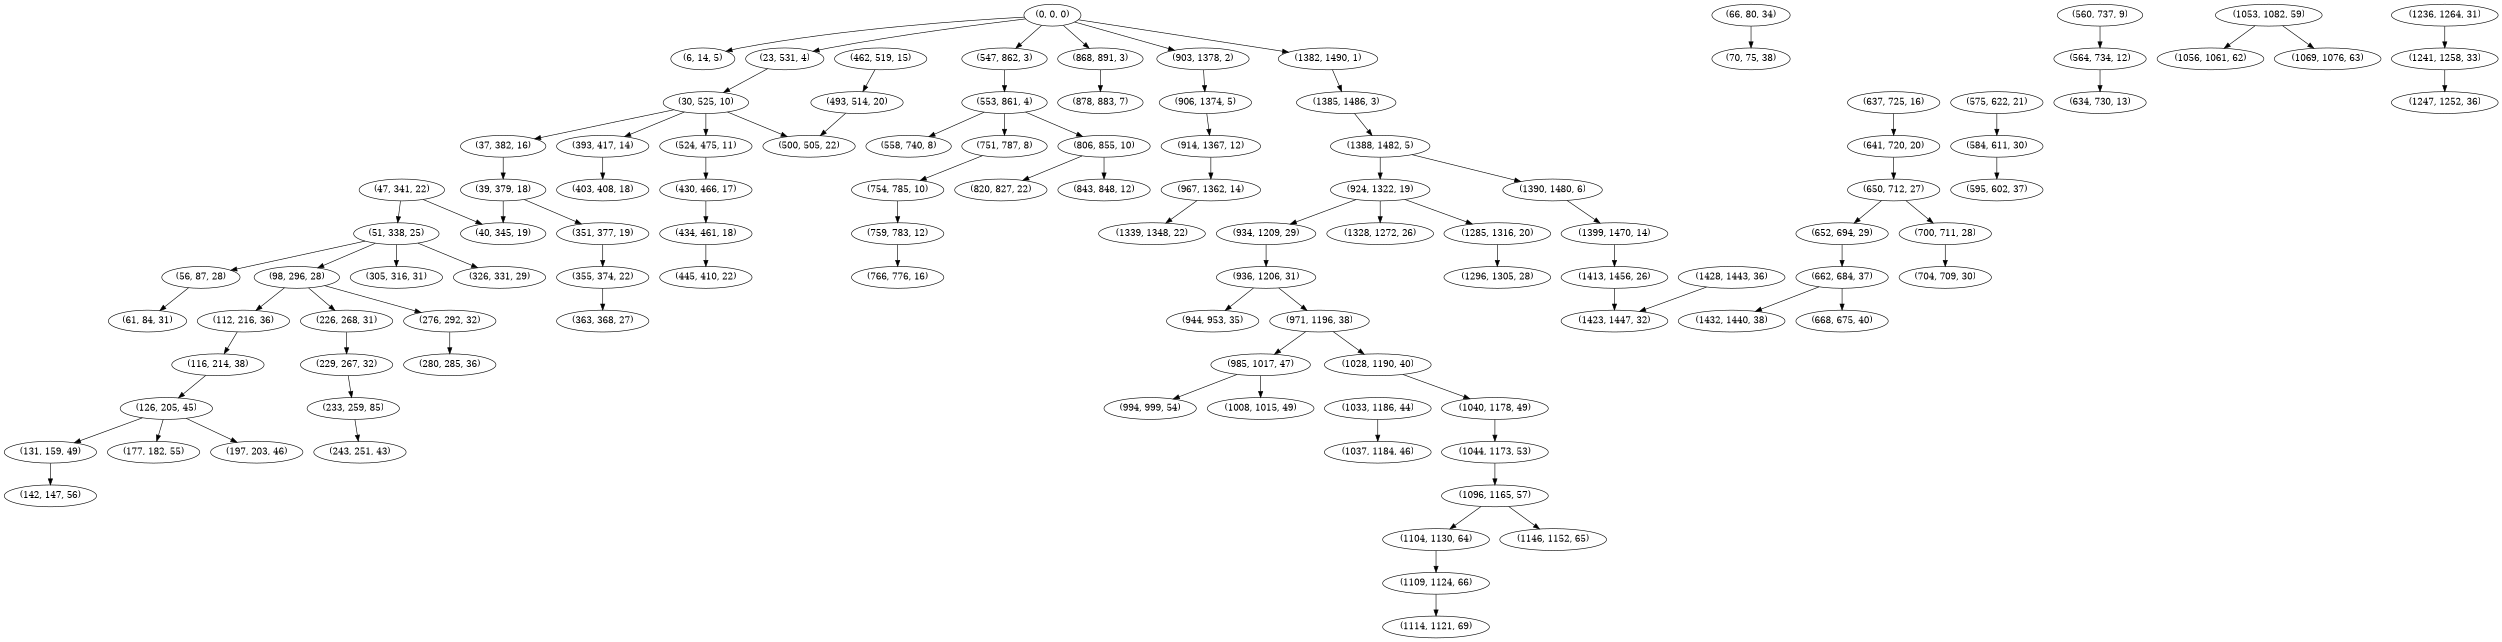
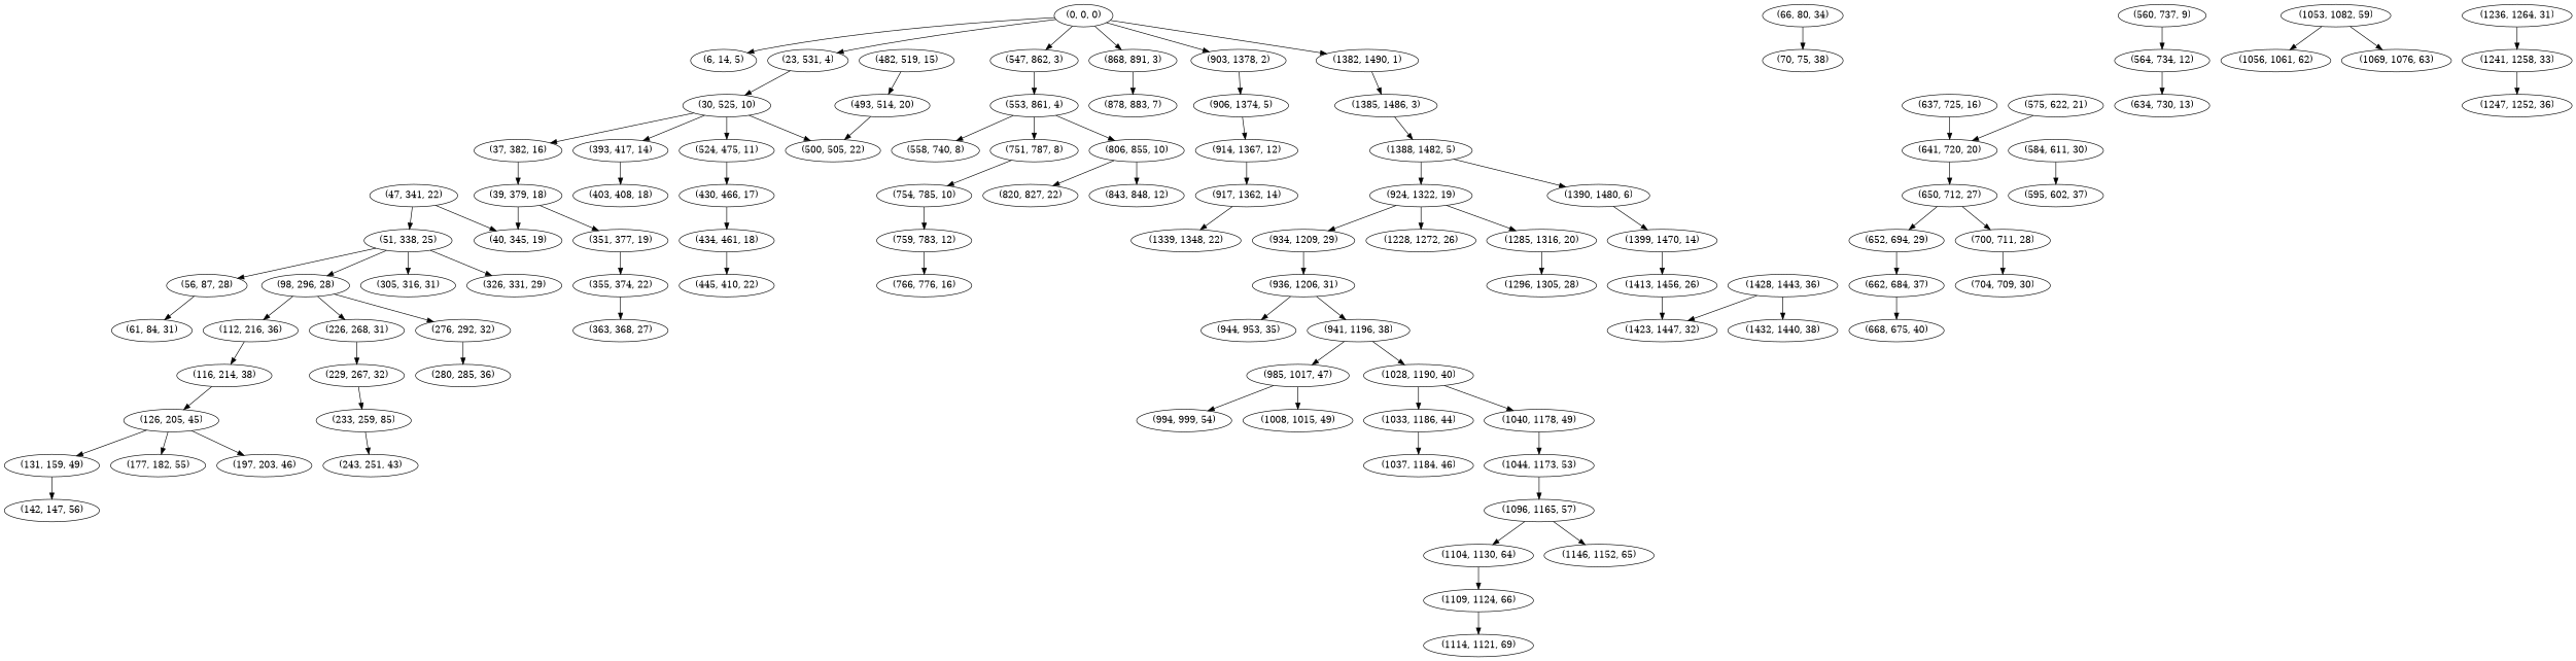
  digraph {
    "(0, 0, 0)"
    "(6, 14, 5)"
    "(23, 531, 4)"
    "(547, 862, 3)"
    "(868, 891, 3)"
    "(903, 1378, 2)"
    "(1382, 1490, 1)"
    "(30, 525, 10)"
    "(553, 861, 4)"
    "(878, 883, 7)"
    "(906, 1374, 5)"
    "(1385, 1486, 3)"
    "(37, 382, 16)"
    "(393, 417, 14)"
    n15 [label="(524, 475, 11)"]
    "(500, 505, 22)"
    "(39, 379, 18)"
    "(403, 408, 18)"
    "(430, 466, 17)"
-   "(482, 519, 15)" [label="(462, 519, 15)"]
+   "(482, 519, 15)"
    "(493, 514, 20)"
    "(40, 345, 19)"
    "(351, 377, 19)"
    "(355, 374, 22)"
    "(47, 341, 22)"
    "(51, 338, 25)"
    "(56, 87, 28)"
    "(98, 296, 28)"
    "(305, 316, 31)"
    "(326, 331, 29)"
    "(61, 84, 31)"
    "(112, 216, 36)"
    "(226, 268, 31)"
    "(276, 292, 32)"
    "(66, 80, 34)"
    "(70, 75, 38)"
    "(116, 214, 38)"
    "(229, 267, 32)"
    "(280, 285, 36)"
    "(126, 205, 45)"
    "(131, 159, 49)"
    "(177, 182, 55)"
    "(197, 203, 46)"
    "(142, 147, 56)"
    n45 [label="(233, 259, 85)"]
    "(243, 251, 43)"
    "(363, 368, 27)"
    "(434, 461, 18)"
    n49 [label="(445, 410, 22)"]
    "(558, 740, 8)"
    "(751, 787, 8)"
    "(806, 855, 10)"
    "(754, 785, 10)"
    "(820, 827, 22)"
    "(843, 848, 12)"
    "(560, 737, 9)"
    "(564, 734, 12)"
    "(634, 730, 13)"
    "(575, 622, 21)"
    "(584, 611, 30)"
    "(595, 602, 37)"
    "(637, 725, 16)"
    "(641, 720, 20)"
    "(650, 712, 27)"
    "(652, 694, 29)"
    "(700, 711, 28)"
    "(662, 684, 37)"
    "(704, 709, 30)"
    "(668, 675, 40)"
    "(759, 783, 12)"
    "(766, 776, 16)"
    "(914, 1367, 12)"
-   "(917, 1362, 14)" [label="(967, 1362, 14)"]
+   "(917, 1362, 14)"
    "(1339, 1348, 22)"
    "(924, 1322, 19)"
    "(934, 1209, 29)"
-   "(1228, 1272, 26)" [label="(1328, 1272, 26)"]
+   "(1228, 1272, 26)"
    "(1285, 1316, 20)"
    "(936, 1206, 31)"
    "(1296, 1305, 28)"
    "(944, 953, 35)"
-   "(971, 1196, 38)"
+   "(971, 1196, 38)" [label="(941, 1196, 38)"]
    "(985, 1017, 47)"
    "(1028, 1190, 40)"
    "(994, 999, 54)"
    "(1008, 1015, 49)"
    "(1033, 1186, 44)"
    "(1040, 1178, 49)"
    "(1037, 1184, 46)"
    "(1044, 1173, 53)"
    "(1096, 1165, 57)"
    "(1053, 1082, 59)"
    "(1056, 1061, 62)"
    "(1069, 1076, 63)"
    "(1104, 1130, 64)"
    "(1146, 1152, 65)"
    "(1109, 1124, 66)"
    "(1114, 1121, 69)"
    "(1236, 1264, 31)"
    "(1241, 1258, 33)"
    "(1247, 1252, 36)"
    "(1388, 1482, 5)"
    "(1390, 1480, 6)"
    "(1399, 1470, 14)"
    "(1413, 1456, 26)"
    "(1423, 1447, 32)"
    "(1428, 1443, 36)"
    "(1432, 1440, 38)"
    "(0, 0, 0)" -> "(6, 14, 5)"
    "(0, 0, 0)" -> "(23, 531, 4)"
    "(0, 0, 0)" -> "(547, 862, 3)"
    "(0, 0, 0)" -> "(868, 891, 3)"
    "(0, 0, 0)" -> "(903, 1378, 2)"
    "(0, 0, 0)" -> "(1382, 1490, 1)"
    "(23, 531, 4)" -> "(30, 525, 10)"
    "(547, 862, 3)" -> "(553, 861, 4)"
    "(868, 891, 3)" -> "(878, 883, 7)"
    "(903, 1378, 2)" -> "(906, 1374, 5)"
    "(1382, 1490, 1)" -> "(1385, 1486, 3)"
    "(30, 525, 10)" -> "(37, 382, 16)"
    "(30, 525, 10)" -> "(393, 417, 14)"
    "(30, 525, 10)" -> n15
    "(30, 525, 10)" -> "(500, 505, 22)"
    "(553, 861, 4)" -> "(558, 740, 8)"
    "(553, 861, 4)" -> "(751, 787, 8)"
    "(553, 861, 4)" -> "(806, 855, 10)"
    "(906, 1374, 5)" -> "(914, 1367, 12)"
    "(1385, 1486, 3)" -> "(1388, 1482, 5)"
    "(37, 382, 16)" -> "(39, 379, 18)"
    "(393, 417, 14)" -> "(403, 408, 18)"
    n15 -> "(430, 466, 17)"
    "(39, 379, 18)" -> "(40, 345, 19)"
    "(39, 379, 18)" -> "(351, 377, 19)"
    "(430, 466, 17)" -> "(434, 461, 18)"
    "(482, 519, 15)" -> "(493, 514, 20)"
    "(493, 514, 20)" -> "(500, 505, 22)"
    "(351, 377, 19)" -> "(355, 374, 22)"
    "(355, 374, 22)" -> "(363, 368, 27)"
    "(47, 341, 22)" -> "(40, 345, 19)"
    "(47, 341, 22)" -> "(51, 338, 25)"
    "(51, 338, 25)" -> "(56, 87, 28)"
    "(51, 338, 25)" -> "(98, 296, 28)"
    "(51, 338, 25)" -> "(305, 316, 31)"
    "(51, 338, 25)" -> "(326, 331, 29)"
    "(56, 87, 28)" -> "(61, 84, 31)"
    "(98, 296, 28)" -> "(112, 216, 36)"
    "(98, 296, 28)" -> "(226, 268, 31)"
    "(98, 296, 28)" -> "(276, 292, 32)"
    "(112, 216, 36)" -> "(116, 214, 38)"
    "(226, 268, 31)" -> "(229, 267, 32)"
    "(276, 292, 32)" -> "(280, 285, 36)"
    "(66, 80, 34)" -> "(70, 75, 38)"
    "(116, 214, 38)" -> "(126, 205, 45)"
    "(229, 267, 32)" -> n45
    "(126, 205, 45)" -> "(131, 159, 49)"
    "(126, 205, 45)" -> "(177, 182, 55)"
    "(126, 205, 45)" -> "(197, 203, 46)"
    "(131, 159, 49)" -> "(142, 147, 56)"
    n45 -> "(243, 251, 43)"
    "(434, 461, 18)" -> n49
    "(751, 787, 8)" -> "(754, 785, 10)"
    "(806, 855, 10)" -> "(820, 827, 22)"
    "(806, 855, 10)" -> "(843, 848, 12)"
    "(754, 785, 10)" -> "(759, 783, 12)"
    "(560, 737, 9)" -> "(564, 734, 12)"
    "(564, 734, 12)" -> "(634, 730, 13)"
-   "(575, 622, 21)" -> "(584, 611, 30)"
+   "(575, 622, 21)" -> "(641, 720, 20)"
    "(584, 611, 30)" -> "(595, 602, 37)"
    "(637, 725, 16)" -> "(641, 720, 20)"
    "(641, 720, 20)" -> "(650, 712, 27)"
    "(650, 712, 27)" -> "(652, 694, 29)"
    "(650, 712, 27)" -> "(700, 711, 28)"
    "(652, 694, 29)" -> "(662, 684, 37)"
    "(700, 711, 28)" -> "(704, 709, 30)"
    "(662, 684, 37)" -> "(668, 675, 40)"
    "(759, 783, 12)" -> "(766, 776, 16)"
    "(914, 1367, 12)" -> "(917, 1362, 14)"
    "(917, 1362, 14)" -> "(1339, 1348, 22)"
    "(924, 1322, 19)" -> "(934, 1209, 29)"
    "(924, 1322, 19)" -> "(1228, 1272, 26)"
    "(924, 1322, 19)" -> "(1285, 1316, 20)"
    "(934, 1209, 29)" -> "(936, 1206, 31)"
    "(1285, 1316, 20)" -> "(1296, 1305, 28)"
    "(936, 1206, 31)" -> "(944, 953, 35)"
    "(936, 1206, 31)" -> "(971, 1196, 38)"
    "(971, 1196, 38)" -> "(985, 1017, 47)"
    "(971, 1196, 38)" -> "(1028, 1190, 40)"
    "(985, 1017, 47)" -> "(994, 999, 54)"
    "(985, 1017, 47)" -> "(1008, 1015, 49)"
+   "(1028, 1190, 40)" -> "(1033, 1186, 44)"
    "(1028, 1190, 40)" -> "(1040, 1178, 49)"
    "(1033, 1186, 44)" -> "(1037, 1184, 46)"
    "(1040, 1178, 49)" -> "(1044, 1173, 53)"
    "(1044, 1173, 53)" -> "(1096, 1165, 57)"
    "(1096, 1165, 57)" -> "(1104, 1130, 64)"
    "(1096, 1165, 57)" -> "(1146, 1152, 65)"
    "(1053, 1082, 59)" -> "(1056, 1061, 62)"
    "(1053, 1082, 59)" -> "(1069, 1076, 63)"
    "(1104, 1130, 64)" -> "(1109, 1124, 66)"
    "(1109, 1124, 66)" -> "(1114, 1121, 69)"
    "(1236, 1264, 31)" -> "(1241, 1258, 33)"
    "(1241, 1258, 33)" -> "(1247, 1252, 36)"
    "(1388, 1482, 5)" -> "(924, 1322, 19)"
    "(1388, 1482, 5)" -> "(1390, 1480, 6)"
    "(1390, 1480, 6)" -> "(1399, 1470, 14)"
    "(1399, 1470, 14)" -> "(1413, 1456, 26)"
    "(1413, 1456, 26)" -> "(1423, 1447, 32)"
    "(1428, 1443, 36)" -> "(1423, 1447, 32)"
-   "(662, 684, 37)" -> "(1432, 1440, 38)"
+   "(1428, 1443, 36)" -> "(1432, 1440, 38)"
  }
